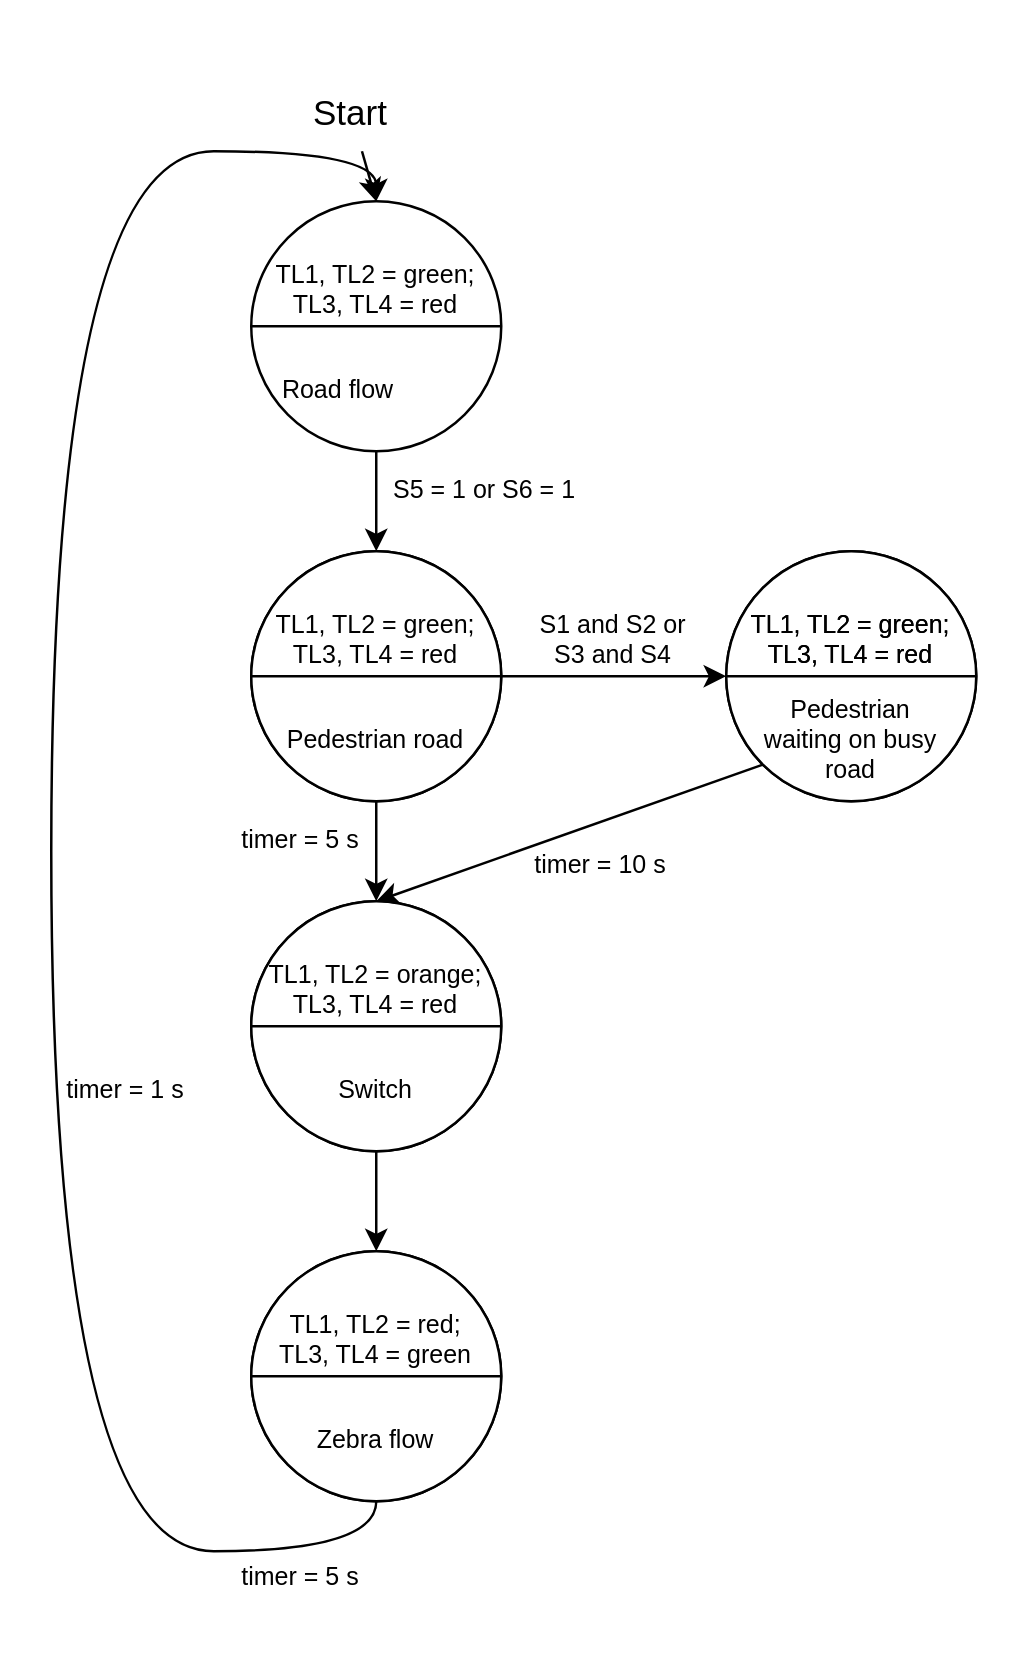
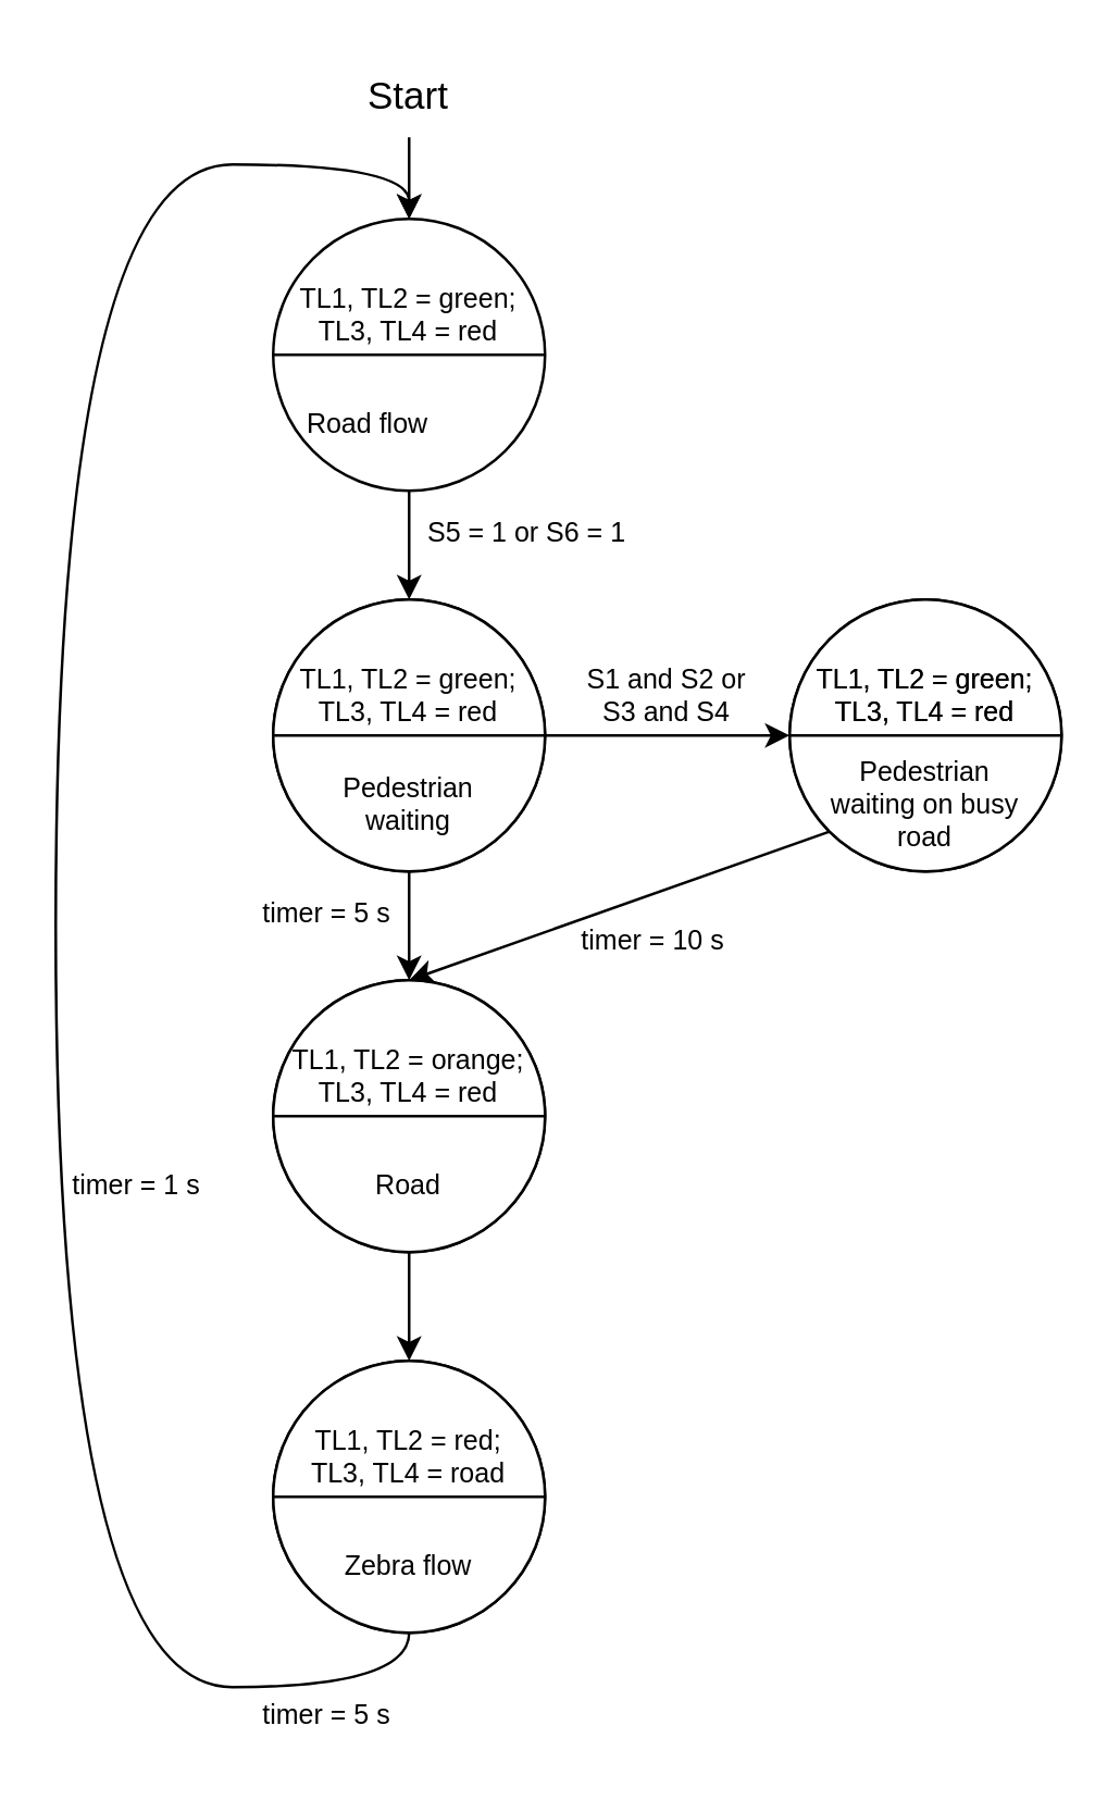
  <mxCell id="0" />
  <mxCell id="1" parent="0" />
  <mxCell id="2" value="" style="group" connectable="0" vertex="1" parent="1"><mxGeometry x="290" y="220" width="100" height="100" as="geometry" /></mxCell>
  <mxCell id="3" value="" style="ellipse;whiteSpace=wrap;html=1;aspect=fixed;" vertex="1" parent="2"><mxGeometry width="100" height="100" as="geometry" /></mxCell>
  <mxCell id="4" value="" style="endArrow=none;html=1;rounded=0;exitX=0;exitY=0.5;exitDx=0;exitDy=0;entryX=1;entryY=0.5;entryDx=0;entryDy=0;" edge="1" parent="2" source="3" target="3"><mxGeometry width="50" height="50" relative="1" as="geometry"><mxPoint x="15" y="-0.5" as="sourcePoint" /><mxPoint x="85" y="-0.5" as="targetPoint" /></mxGeometry></mxCell>
  <mxCell id="5" value="Default" style="text;html=1;strokeColor=none;fillColor=none;align=center;verticalAlign=middle;whiteSpace=wrap;rounded=0;fontSize=10;" vertex="1" parent="2"><mxGeometry x="20" y="60" width="60" height="30" as="geometry" /></mxCell>
  <mxCell id="6" value="" style="group" connectable="0" vertex="1" parent="2"><mxGeometry width="100" height="100" as="geometry" /></mxCell>
  <mxCell id="7" value="" style="ellipse;whiteSpace=wrap;html=1;aspect=fixed;" vertex="1" parent="6"><mxGeometry width="100" height="100" as="geometry" /></mxCell>
  <mxCell id="8" value="Pedestrian waiting on busy road" style="text;html=1;strokeColor=none;fillColor=none;align=center;verticalAlign=middle;whiteSpace=wrap;rounded=0;fontSize=10;" vertex="1" parent="6"><mxGeometry x="10" y="60" width="80" height="30" as="geometry" /></mxCell>
  <mxCell id="9" value="" style="endArrow=none;html=1;rounded=0;exitX=0;exitY=0.5;exitDx=0;exitDy=0;entryX=1;entryY=0.5;entryDx=0;entryDy=0;" edge="1" parent="6" source="7" target="7"><mxGeometry width="50" height="50" relative="1" as="geometry"><mxPoint x="15" y="-0.5" as="sourcePoint" /><mxPoint x="85" y="-0.5" as="targetPoint" /></mxGeometry></mxCell>
  <mxCell id="10" value="TL1, TL2 = green;&lt;br&gt;TL3, TL4 = red" style="text;html=1;strokeColor=none;fillColor=none;align=center;verticalAlign=middle;whiteSpace=wrap;rounded=0;fontSize=10;" vertex="1" parent="6"><mxGeometry y="20" width="100" height="30" as="geometry" /></mxCell>
  <mxCell id="11" value="TL1, TL2 = green;&lt;br&gt;TL3, TL4 = red" style="text;html=1;strokeColor=none;fillColor=none;align=center;verticalAlign=middle;whiteSpace=wrap;rounded=0;fontSize=10;" vertex="1" parent="2"><mxGeometry y="20" width="100" height="30" as="geometry" /></mxCell>
  <mxCell id="12" style="rounded=0;orthogonalLoop=1;jettySize=auto;html=1;entryX=0.5;entryY=0;entryDx=0;entryDy=0;fontSize=14;" edge="1" parent="1" source="13" target="15"><mxGeometry relative="1" as="geometry" /></mxCell>
- <mxCell id="13" value="Start" style="text;html=1;strokeColor=none;fillColor=none;align=center;verticalAlign=middle;whiteSpace=wrap;rounded=0;fontSize=14;" vertex="1" parent="1"><mxGeometry x="110" y="30" width="60" height="30" as="geometry" /></mxCell>
+ <mxCell id="13" value="Start" style="text;html=1;strokeColor=none;fillColor=none;align=center;verticalAlign=middle;whiteSpace=wrap;rounded=0;fontSize=14;" vertex="1" parent="1"><mxGeometry x="120" y="20" width="60" height="30" as="geometry" /></mxCell>
  <mxCell id="14" value="" style="group" connectable="0" vertex="1" parent="1"><mxGeometry x="100" y="80" width="100" height="100" as="geometry" /></mxCell>
  <mxCell id="15" value="" style="ellipse;whiteSpace=wrap;html=1;aspect=fixed;" vertex="1" parent="14"><mxGeometry width="100" height="100" as="geometry" /></mxCell>
  <mxCell id="16" value="" style="endArrow=none;html=1;rounded=0;exitX=0;exitY=0.5;exitDx=0;exitDy=0;entryX=1;entryY=0.5;entryDx=0;entryDy=0;" edge="1" parent="14" source="15" target="15"><mxGeometry width="50" height="50" relative="1" as="geometry"><mxPoint x="15" y="-0.5" as="sourcePoint" /><mxPoint x="85" y="-0.5" as="targetPoint" /></mxGeometry></mxCell>
  <mxCell id="17" value="Road flow" style="text;html=1;strokeColor=none;fillColor=none;align=center;verticalAlign=middle;whiteSpace=wrap;rounded=0;fontSize=10;" vertex="1" parent="14"><mxGeometry x="5" y="60" width="60" height="30" as="geometry" /></mxCell>
  <mxCell id="18" value="TL1, TL2 = green;&lt;br&gt;TL3, TL4 = red" style="text;html=1;strokeColor=none;fillColor=none;align=center;verticalAlign=middle;whiteSpace=wrap;rounded=0;fontSize=10;" vertex="1" parent="14"><mxGeometry y="20" width="100" height="30" as="geometry" /></mxCell>
  <mxCell id="19" value="" style="group" connectable="0" vertex="1" parent="1"><mxGeometry x="100" y="360" width="100" height="100" as="geometry" /></mxCell>
  <mxCell id="20" value="" style="ellipse;whiteSpace=wrap;html=1;aspect=fixed;" vertex="1" parent="19"><mxGeometry width="100" height="100" as="geometry" /></mxCell>
  <mxCell id="21" value="" style="endArrow=none;html=1;rounded=0;exitX=0;exitY=0.5;exitDx=0;exitDy=0;entryX=1;entryY=0.5;entryDx=0;entryDy=0;" edge="1" parent="19" source="20" target="20"><mxGeometry width="50" height="50" relative="1" as="geometry"><mxPoint x="15" y="-0.5" as="sourcePoint" /><mxPoint x="85" y="-0.5" as="targetPoint" /></mxGeometry></mxCell>
  <mxCell id="22" value="Default" style="text;html=1;strokeColor=none;fillColor=none;align=center;verticalAlign=middle;whiteSpace=wrap;rounded=0;fontSize=10;" vertex="1" parent="19"><mxGeometry x="20" y="60" width="60" height="30" as="geometry" /></mxCell>
  <mxCell id="23" value="TL1, TL2 = green;&lt;br&gt;TL3, TL4 = red" style="text;html=1;strokeColor=none;fillColor=none;align=center;verticalAlign=middle;whiteSpace=wrap;rounded=0;fontSize=10;" vertex="1" parent="19"><mxGeometry y="20" width="100" height="30" as="geometry" /></mxCell>
  <mxCell id="24" value="" style="group" connectable="0" vertex="1" parent="19"><mxGeometry width="100" height="100" as="geometry" /></mxCell>
  <mxCell id="25" value="" style="ellipse;whiteSpace=wrap;html=1;aspect=fixed;" vertex="1" parent="24"><mxGeometry width="100" height="100" as="geometry" /></mxCell>
  <mxCell id="26" value="" style="endArrow=none;html=1;rounded=0;exitX=0;exitY=0.5;exitDx=0;exitDy=0;entryX=1;entryY=0.5;entryDx=0;entryDy=0;" edge="1" parent="24" source="25" target="25"><mxGeometry width="50" height="50" relative="1" as="geometry"><mxPoint x="15" y="-0.5" as="sourcePoint" /><mxPoint x="85" y="-0.5" as="targetPoint" /></mxGeometry></mxCell>
- <mxCell id="27" value="Switch" style="text;html=1;strokeColor=none;fillColor=none;align=center;verticalAlign=middle;whiteSpace=wrap;rounded=0;fontSize=10;" vertex="1" parent="24"><mxGeometry x="10" y="60" width="80" height="30" as="geometry" /></mxCell>
+ <mxCell id="27" value="Road" style="text;html=1;strokeColor=none;fillColor=none;align=center;verticalAlign=middle;whiteSpace=wrap;rounded=0;fontSize=10;" vertex="1" parent="24"><mxGeometry x="10" y="60" width="80" height="30" as="geometry" /></mxCell>
  <mxCell id="28" value="TL1, TL2 = orange;&lt;br&gt;TL3, TL4 = red" style="text;html=1;strokeColor=none;fillColor=none;align=center;verticalAlign=middle;whiteSpace=wrap;rounded=0;fontSize=10;" vertex="1" parent="24"><mxGeometry y="20" width="100" height="30" as="geometry" /></mxCell>
  <mxCell id="29" style="edgeStyle=none;rounded=0;orthogonalLoop=1;jettySize=auto;html=1;exitX=0;exitY=0;exitDx=0;exitDy=0;entryX=0.5;entryY=0;entryDx=0;entryDy=0;fontSize=10;" edge="1" parent="1" source="30" target="49"><mxGeometry relative="1" as="geometry" /></mxCell>
  <mxCell id="30" value="S5 = 1 or S6 = 1&amp;nbsp;" style="text;html=1;strokeColor=none;fillColor=none;align=center;verticalAlign=middle;whiteSpace=wrap;rounded=0;fontSize=10;" vertex="1" parent="1"><mxGeometry x="150" y="180" width="90" height="30" as="geometry" /></mxCell>
  <mxCell id="31" value="" style="group" connectable="0" vertex="1" parent="1"><mxGeometry x="100" y="500" width="100" height="100" as="geometry" /></mxCell>
  <mxCell id="32" value="" style="ellipse;whiteSpace=wrap;html=1;aspect=fixed;" vertex="1" parent="31"><mxGeometry width="100" height="100" as="geometry" /></mxCell>
  <mxCell id="33" value="" style="endArrow=none;html=1;rounded=0;exitX=0;exitY=0.5;exitDx=0;exitDy=0;entryX=1;entryY=0.5;entryDx=0;entryDy=0;" edge="1" parent="31" source="32" target="32"><mxGeometry width="50" height="50" relative="1" as="geometry"><mxPoint x="15" y="-0.5" as="sourcePoint" /><mxPoint x="85" y="-0.5" as="targetPoint" /></mxGeometry></mxCell>
  <mxCell id="34" value="Default" style="text;html=1;strokeColor=none;fillColor=none;align=center;verticalAlign=middle;whiteSpace=wrap;rounded=0;fontSize=10;" vertex="1" parent="31"><mxGeometry x="20" y="60" width="60" height="30" as="geometry" /></mxCell>
  <mxCell id="35" value="TL1, TL2 = green;&lt;br&gt;TL3, TL4 = red" style="text;html=1;strokeColor=none;fillColor=none;align=center;verticalAlign=middle;whiteSpace=wrap;rounded=0;fontSize=10;" vertex="1" parent="31"><mxGeometry y="20" width="100" height="30" as="geometry" /></mxCell>
  <mxCell id="36" value="" style="group" connectable="0" vertex="1" parent="31"><mxGeometry width="100" height="100" as="geometry" /></mxCell>
  <mxCell id="37" value="" style="ellipse;whiteSpace=wrap;html=1;aspect=fixed;" vertex="1" parent="36"><mxGeometry width="100" height="100" as="geometry" /></mxCell>
  <mxCell id="38" value="" style="endArrow=none;html=1;rounded=0;exitX=0;exitY=0.5;exitDx=0;exitDy=0;entryX=1;entryY=0.5;entryDx=0;entryDy=0;" edge="1" parent="36" source="37" target="37"><mxGeometry width="50" height="50" relative="1" as="geometry"><mxPoint x="15" y="-0.5" as="sourcePoint" /><mxPoint x="85" y="-0.5" as="targetPoint" /></mxGeometry></mxCell>
  <mxCell id="39" value="Zebra flow" style="text;html=1;strokeColor=none;fillColor=none;align=center;verticalAlign=middle;whiteSpace=wrap;rounded=0;fontSize=10;" vertex="1" parent="36"><mxGeometry x="10" y="60" width="80" height="30" as="geometry" /></mxCell>
- <mxCell id="40" value="TL1, TL2 = red;&lt;br&gt;TL3, TL4 = green" style="text;html=1;strokeColor=none;fillColor=none;align=center;verticalAlign=middle;whiteSpace=wrap;rounded=0;fontSize=10;" vertex="1" parent="36"><mxGeometry y="20" width="100" height="30" as="geometry" /></mxCell>
+ <mxCell id="40" value="TL1, TL2 = red;&lt;br&gt;TL3, TL4 = road" style="text;html=1;strokeColor=none;fillColor=none;align=center;verticalAlign=middle;whiteSpace=wrap;rounded=0;fontSize=10;" vertex="1" parent="36"><mxGeometry y="20" width="100" height="30" as="geometry" /></mxCell>
  <mxCell id="41" style="edgeStyle=none;rounded=0;orthogonalLoop=1;jettySize=auto;html=1;entryX=0.5;entryY=0;entryDx=0;entryDy=0;fontSize=10;" edge="1" parent="1" source="25" target="37"><mxGeometry relative="1" as="geometry" /></mxCell>
  <mxCell id="42" value="timer = 1 s" style="text;html=1;strokeColor=none;fillColor=none;align=center;verticalAlign=middle;whiteSpace=wrap;rounded=0;fontSize=10;" vertex="1" parent="1"><mxGeometry x="20" y="420" width="60" height="30" as="geometry" /></mxCell>
  <mxCell id="43" value="" style="group" connectable="0" vertex="1" parent="1"><mxGeometry x="100" y="220" width="100" height="100" as="geometry" /></mxCell>
  <mxCell id="44" value="" style="ellipse;whiteSpace=wrap;html=1;aspect=fixed;" vertex="1" parent="43"><mxGeometry width="100" height="100" as="geometry" /></mxCell>
  <mxCell id="45" value="" style="endArrow=none;html=1;rounded=0;exitX=0;exitY=0.5;exitDx=0;exitDy=0;entryX=1;entryY=0.5;entryDx=0;entryDy=0;" edge="1" parent="43" source="44" target="44"><mxGeometry width="50" height="50" relative="1" as="geometry"><mxPoint x="15" y="-0.5" as="sourcePoint" /><mxPoint x="85" y="-0.5" as="targetPoint" /></mxGeometry></mxCell>
  <mxCell id="46" value="Default" style="text;html=1;strokeColor=none;fillColor=none;align=center;verticalAlign=middle;whiteSpace=wrap;rounded=0;fontSize=10;" vertex="1" parent="43"><mxGeometry x="20" y="60" width="60" height="30" as="geometry" /></mxCell>
  <mxCell id="47" value="TL1, TL2 = green;&lt;br&gt;TL3, TL4 = red" style="text;html=1;strokeColor=none;fillColor=none;align=center;verticalAlign=middle;whiteSpace=wrap;rounded=0;fontSize=10;" vertex="1" parent="43"><mxGeometry y="20" width="100" height="30" as="geometry" /></mxCell>
  <mxCell id="48" value="" style="group" connectable="0" vertex="1" parent="43"><mxGeometry width="100" height="100" as="geometry" /></mxCell>
  <mxCell id="49" value="" style="ellipse;whiteSpace=wrap;html=1;aspect=fixed;" vertex="1" parent="48"><mxGeometry width="100" height="100" as="geometry" /></mxCell>
  <mxCell id="50" value="" style="endArrow=none;html=1;rounded=0;exitX=0;exitY=0.5;exitDx=0;exitDy=0;entryX=1;entryY=0.5;entryDx=0;entryDy=0;" edge="1" parent="48" source="49" target="49"><mxGeometry width="50" height="50" relative="1" as="geometry"><mxPoint x="15" y="-0.5" as="sourcePoint" /><mxPoint x="85" y="-0.5" as="targetPoint" /></mxGeometry></mxCell>
- <mxCell id="51" value="Pedestrian road" style="text;html=1;strokeColor=none;fillColor=none;align=center;verticalAlign=middle;whiteSpace=wrap;rounded=0;fontSize=10;" vertex="1" parent="48"><mxGeometry x="10" y="60" width="80" height="30" as="geometry" /></mxCell>
+ <mxCell id="51" value="Pedestrian waiting" style="text;html=1;strokeColor=none;fillColor=none;align=center;verticalAlign=middle;whiteSpace=wrap;rounded=0;fontSize=10;" vertex="1" parent="48"><mxGeometry x="10" y="60" width="80" height="30" as="geometry" /></mxCell>
  <mxCell id="52" value="TL1, TL2 = green;&lt;br&gt;TL3, TL4 = red" style="text;html=1;strokeColor=none;fillColor=none;align=center;verticalAlign=middle;whiteSpace=wrap;rounded=0;fontSize=10;" vertex="1" parent="48"><mxGeometry y="20" width="100" height="30" as="geometry" /></mxCell>
  <mxCell id="53" style="edgeStyle=none;rounded=0;orthogonalLoop=1;jettySize=auto;html=1;exitX=1;exitY=1;exitDx=0;exitDy=0;entryX=0;entryY=1;entryDx=0;entryDy=0;fontSize=10;" edge="1" parent="1" source="52" target="10"><mxGeometry relative="1" as="geometry" /></mxCell>
  <mxCell id="54" style="edgeStyle=none;rounded=0;orthogonalLoop=1;jettySize=auto;html=1;exitX=0;exitY=1;exitDx=0;exitDy=0;entryX=0.5;entryY=0;entryDx=0;entryDy=0;fontSize=10;" edge="1" parent="1" source="7" target="25"><mxGeometry relative="1" as="geometry" /></mxCell>
  <mxCell id="55" style="edgeStyle=none;rounded=0;orthogonalLoop=1;jettySize=auto;html=1;entryX=0.5;entryY=0;entryDx=0;entryDy=0;fontSize=10;" edge="1" parent="1" source="49" target="25"><mxGeometry relative="1" as="geometry" /></mxCell>
  <mxCell id="56" value="timer = 5 s" style="text;html=1;strokeColor=none;fillColor=none;align=center;verticalAlign=middle;whiteSpace=wrap;rounded=0;fontSize=10;" vertex="1" parent="1"><mxGeometry x="90" y="320" width="60" height="30" as="geometry" /></mxCell>
  <mxCell id="57" value="timer = 10 s" style="text;html=1;strokeColor=none;fillColor=none;align=center;verticalAlign=middle;whiteSpace=wrap;rounded=0;fontSize=10;" vertex="1" parent="1"><mxGeometry x="210" y="330" width="60" height="30" as="geometry" /></mxCell>
  <mxCell id="58" value="S1 and S2 or&lt;br&gt;S3 and S4" style="text;html=1;strokeColor=none;fillColor=none;align=center;verticalAlign=middle;whiteSpace=wrap;rounded=0;fontSize=10;" vertex="1" parent="1"><mxGeometry x="200" y="240" width="90" height="30" as="geometry" /></mxCell>
  <mxCell id="59" style="edgeStyle=orthogonalEdgeStyle;rounded=0;orthogonalLoop=1;jettySize=auto;html=1;fontSize=10;curved=1;entryX=0.5;entryY=0;entryDx=0;entryDy=0;" edge="1" parent="1" source="37" target="15"><mxGeometry relative="1" as="geometry"><mxPoint x="110" y="710" as="targetPoint" /><Array as="points"><mxPoint x="150" y="620" /><mxPoint x="20" y="620" /><mxPoint x="20" y="60" /><mxPoint x="150" y="60" /></Array></mxGeometry></mxCell>
  <mxCell id="60" value="timer = 5 s" style="text;html=1;strokeColor=none;fillColor=none;align=center;verticalAlign=middle;whiteSpace=wrap;rounded=0;fontSize=10;" vertex="1" parent="1"><mxGeometry x="90" y="620" width="60" height="20" as="geometry" /></mxCell>
